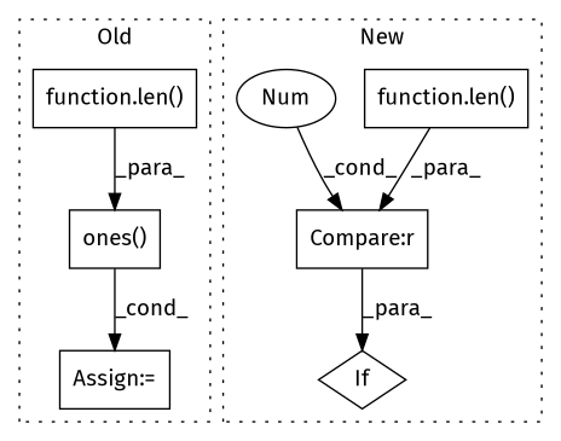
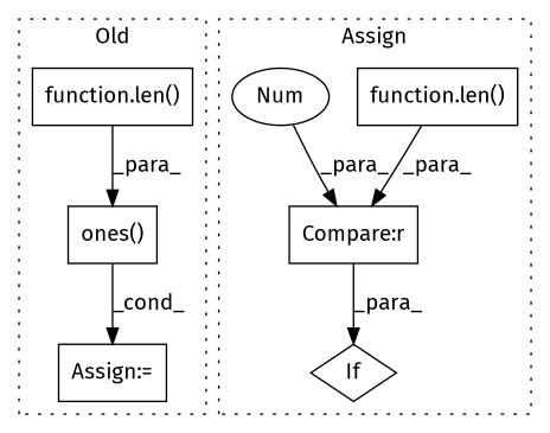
  digraph {
    fontname="Fira Sans"
    node [a=75 fontname="Fira Sans" l=3 shape=box]
    edge [fontname="Fira Sans"]
    n1 [l="11,1" label="ones()" s="3996,4028"]
    n2 [a=68 label="Assign:=" s=3975]
    n3 [l="4,1" label="function.len()" s="4007,4027"]
    n4 [l="4,1" label="function.len()" s="8112,8122"]
    n5 [a=96 label=If s=8109 shape=diamond]
    n6 [a=40 l=16 label="Compare:r" s=8112]
    n7 [a=76 l=1 label=Num s=8127 shape=ellipse]
    subgraph cluster_1 {
      label=Old
      style=dotted
      n1
      n2
      n3
    }
    subgraph cluster_2 {
-     label=New
+     label=Assign
      style=dotted
      n4
      n5
      n6
      n7
    }
    n1 -> n2 [label=_cond_]
    n3 -> n1 [label=_para_]
    n4 -> n6 [label=_para_]
    n6 -> n5 [label=_para_]
-   n7 -> n6 [label=_cond_]
+   n7 -> n6 [label=_para_]
  }
